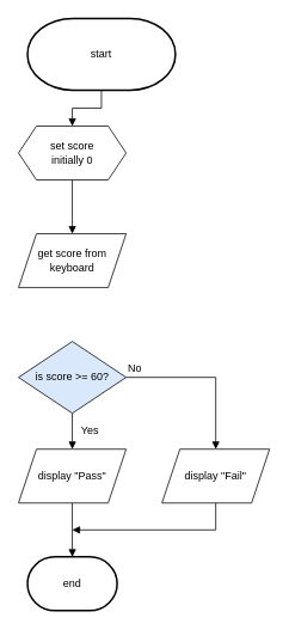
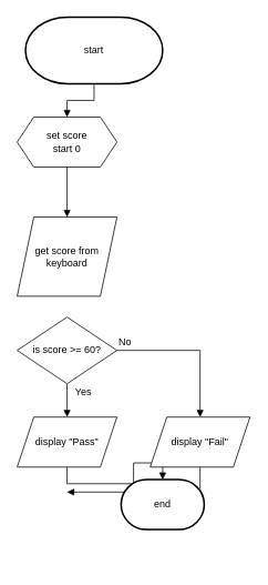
  <mxCell id="0" />
  <mxCell id="1" parent="0" />
  <mxCell id="2" style="edgeStyle=orthogonalEdgeStyle;rounded=0;orthogonalLoop=1;jettySize=auto;html=1;exitX=0.5;exitY=1;exitDx=0;exitDy=0;exitPerimeter=0;entryX=0.5;entryY=0;entryDx=0;entryDy=0;endArrow=block;endFill=1;" parent="1" source="3" target="5" edge="1"><mxGeometry relative="1" as="geometry" /></mxCell>
  <mxCell id="3" value="start" style="strokeWidth=2;html=1;shape=mxgraph.flowchart.terminator;whiteSpace=wrap;" parent="1" vertex="1"><mxGeometry x="30" y="20" width="165" height="80" as="geometry" /></mxCell>
  <mxCell id="4" style="edgeStyle=orthogonalEdgeStyle;rounded=0;orthogonalLoop=1;jettySize=auto;html=1;exitX=0.5;exitY=1;exitDx=0;exitDy=0;entryX=0.5;entryY=0;entryDx=0;entryDy=0;endArrow=block;endFill=1;" parent="1" source="5" target="6" edge="1"><mxGeometry relative="1" as="geometry" /></mxCell>
- <mxCell id="5" value="set score&lt;br&gt;initially 0" style="shape=hexagon;perimeter=hexagonPerimeter2;whiteSpace=wrap;html=1;fixedSize=1;" parent="1" vertex="1"><mxGeometry x="20" y="140" width="120" height="60" as="geometry" /></mxCell>
- <mxCell id="6" value="get score from keyboard" style="shape=parallelogram;perimeter=parallelogramPerimeter;whiteSpace=wrap;html=1;fixedSize=1;" parent="1" vertex="1"><mxGeometry x="20" y="260" width="120" height="60" as="geometry" /></mxCell>
+ <mxCell id="5" value="set score&lt;br&gt;start 0" style="shape=hexagon;perimeter=hexagonPerimeter2;whiteSpace=wrap;html=1;fixedSize=1;" parent="1" vertex="1"><mxGeometry x="20" y="140" width="120" height="60" as="geometry" /></mxCell>
+ <mxCell id="6" value="get score from keyboard" style="shape=parallelogram;perimeter=parallelogramPerimeter;whiteSpace=wrap;html=1;fixedSize=1;" parent="1" vertex="1"><mxGeometry x="20" y="260" width="120" height="95" as="geometry" /></mxCell>
  <mxCell id="7" style="edgeStyle=orthogonalEdgeStyle;rounded=0;orthogonalLoop=1;jettySize=auto;html=1;exitX=0.5;exitY=1;exitDx=0;exitDy=0;entryX=0.5;entryY=0;entryDx=0;entryDy=0;endArrow=block;endFill=1;" parent="1" source="9" target="11" edge="1"><mxGeometry relative="1" as="geometry" /></mxCell>
  <mxCell id="8" style="edgeStyle=orthogonalEdgeStyle;rounded=0;orthogonalLoop=1;jettySize=auto;html=1;exitX=1;exitY=0.5;exitDx=0;exitDy=0;entryX=0.5;entryY=0;entryDx=0;entryDy=0;endArrow=block;endFill=1;" parent="1" source="9" target="13" edge="1"><mxGeometry relative="1" as="geometry" /></mxCell>
- <mxCell id="9" value="is score &amp;gt;= 60?" style="rhombus;whiteSpace=wrap;html=1;fillColor=#dae8fc;" parent="1" vertex="1"><mxGeometry x="20" y="380" width="120" height="80" as="geometry" /></mxCell>
+ <mxCell id="9" value="is score &amp;gt;= 60?" style="rhombus;whiteSpace=wrap;html=1;" parent="1" vertex="1"><mxGeometry x="20" y="380" width="120" height="80" as="geometry" /></mxCell>
  <mxCell id="10" style="edgeStyle=orthogonalEdgeStyle;rounded=0;orthogonalLoop=1;jettySize=auto;html=1;exitX=0.5;exitY=1;exitDx=0;exitDy=0;entryX=0.5;entryY=0;entryDx=0;entryDy=0;entryPerimeter=0;endArrow=block;endFill=1;" parent="1" source="11" target="14" edge="1"><mxGeometry relative="1" as="geometry" /></mxCell>
  <mxCell id="11" value="display &quot;Pass&quot;" style="shape=parallelogram;perimeter=parallelogramPerimeter;whiteSpace=wrap;html=1;fixedSize=1;" parent="1" vertex="1"><mxGeometry x="20" y="500" width="120" height="60" as="geometry" /></mxCell>
  <mxCell id="12" style="edgeStyle=orthogonalEdgeStyle;rounded=0;orthogonalLoop=1;jettySize=auto;html=1;exitX=0.5;exitY=1;exitDx=0;exitDy=0;endArrow=block;endFill=1;" parent="1" source="13" edge="1"><mxGeometry relative="1" as="geometry"><mxPoint x="80" y="590" as="targetPoint" /><Array as="points"><mxPoint x="240" y="590" /></Array></mxGeometry></mxCell>
  <mxCell id="13" value="display &quot;Fail&quot;" style="shape=parallelogram;perimeter=parallelogramPerimeter;whiteSpace=wrap;html=1;fixedSize=1;" parent="1" vertex="1"><mxGeometry x="180" y="500" width="120" height="60" as="geometry" /></mxCell>
- <mxCell id="14" value="end" style="strokeWidth=2;html=1;shape=mxgraph.flowchart.terminator;whiteSpace=wrap;" parent="1" vertex="1"><mxGeometry x="30" y="620" width="100" height="60" as="geometry" /></mxCell>
- <mxCell id="15" value="Yes" style="text;html=1;strokeColor=none;fillColor=none;align=center;verticalAlign=middle;whiteSpace=wrap;rounded=0;" parent="1" vertex="1"><mxGeometry x="70" y="470" width="60" height="20" as="geometry" /></mxCell>
+ <mxCell id="14" value="end" style="strokeWidth=2;html=1;shape=mxgraph.flowchart.terminator;whiteSpace=wrap;" parent="1" vertex="1"><mxGeometry x="145" y="575" width="100" height="60" as="geometry" /></mxCell>
+ <mxCell id="15" value="Yes" style="text;html=1;strokeColor=none;fillColor=none;align=center;verticalAlign=middle;whiteSpace=wrap;rounded=0;" parent="1" vertex="1"><mxGeometry x="70" y="460" width="60" height="20" as="geometry" /></mxCell>
  <mxCell id="16" value="No" style="text;html=1;strokeColor=none;fillColor=none;align=center;verticalAlign=middle;whiteSpace=wrap;rounded=0;" parent="1" vertex="1"><mxGeometry x="120" y="400" width="60" height="20" as="geometry" /></mxCell>
